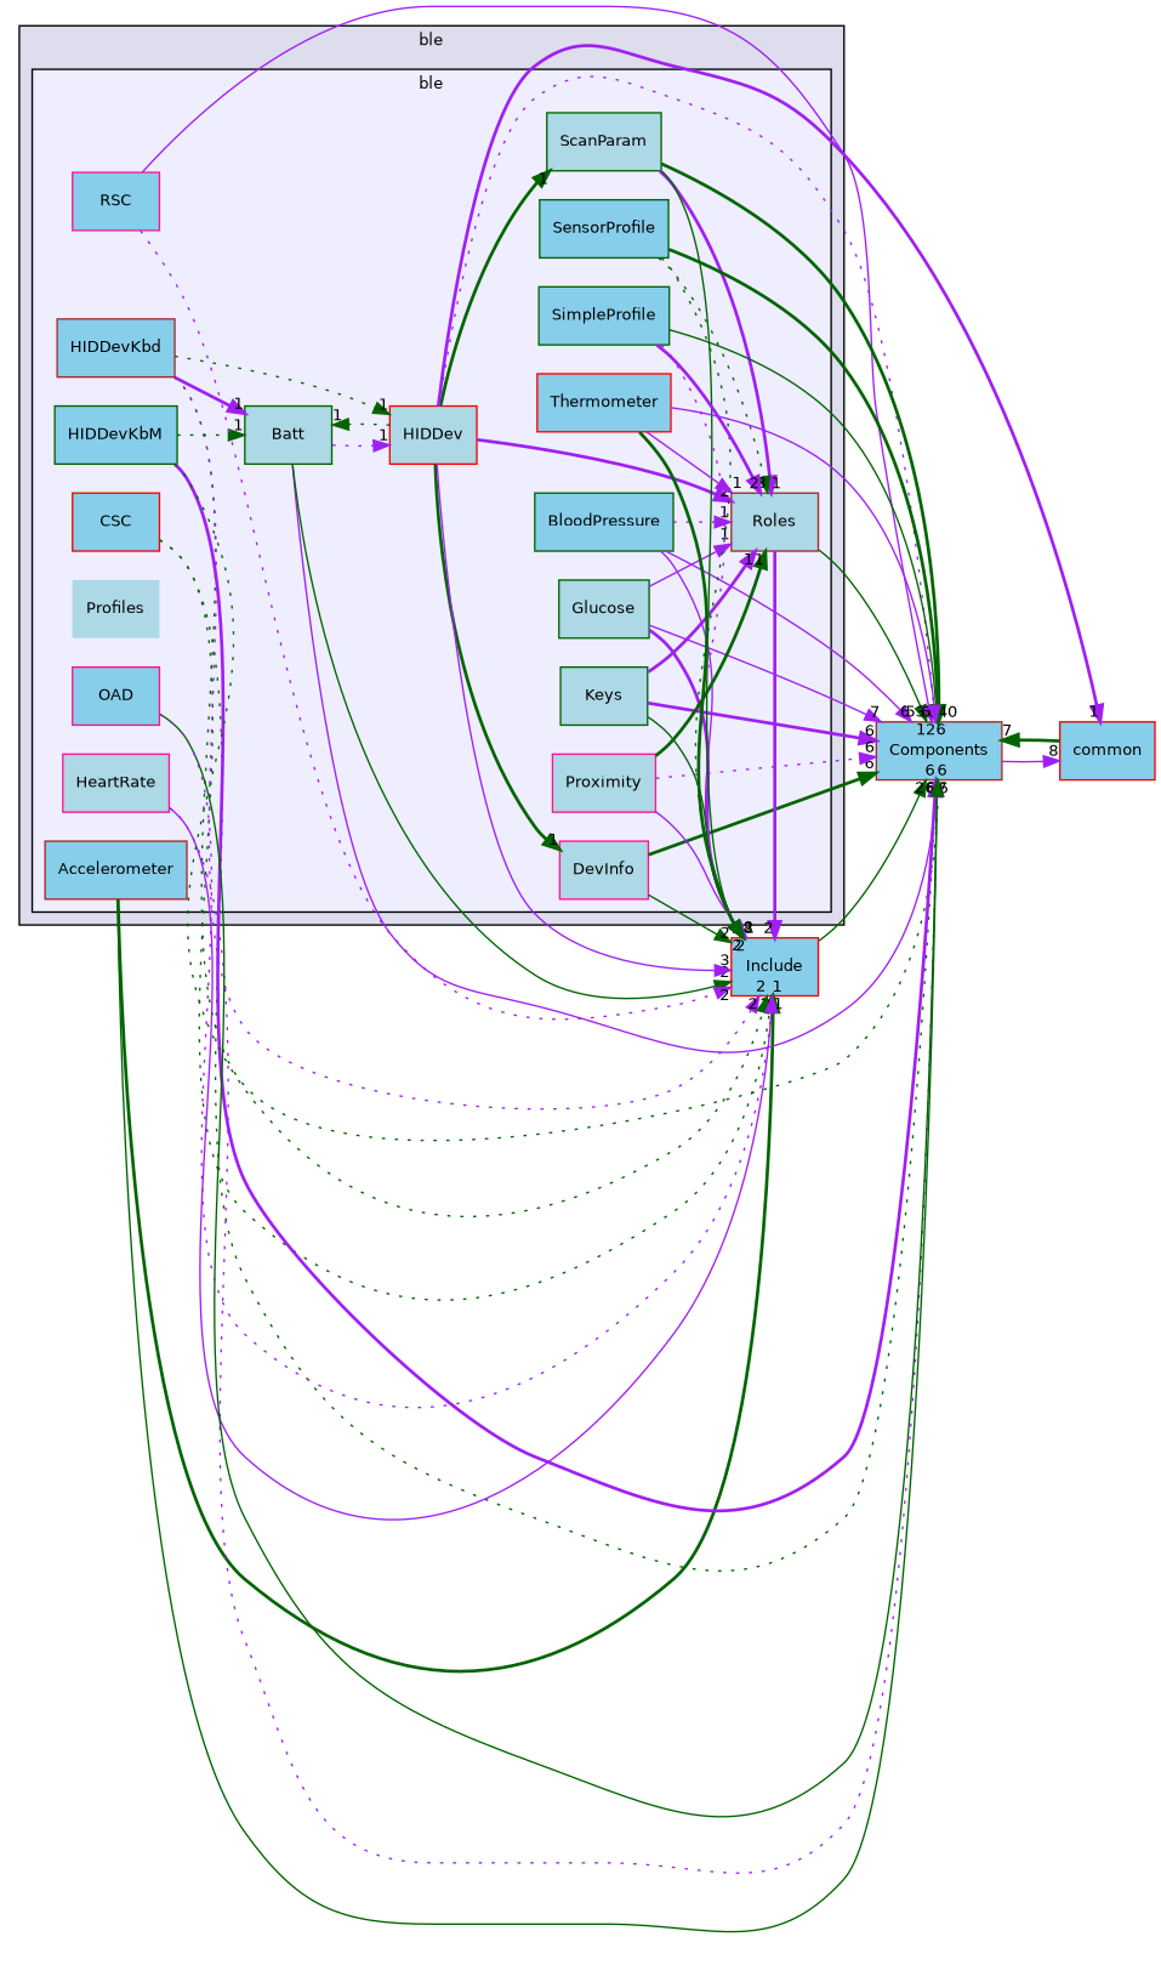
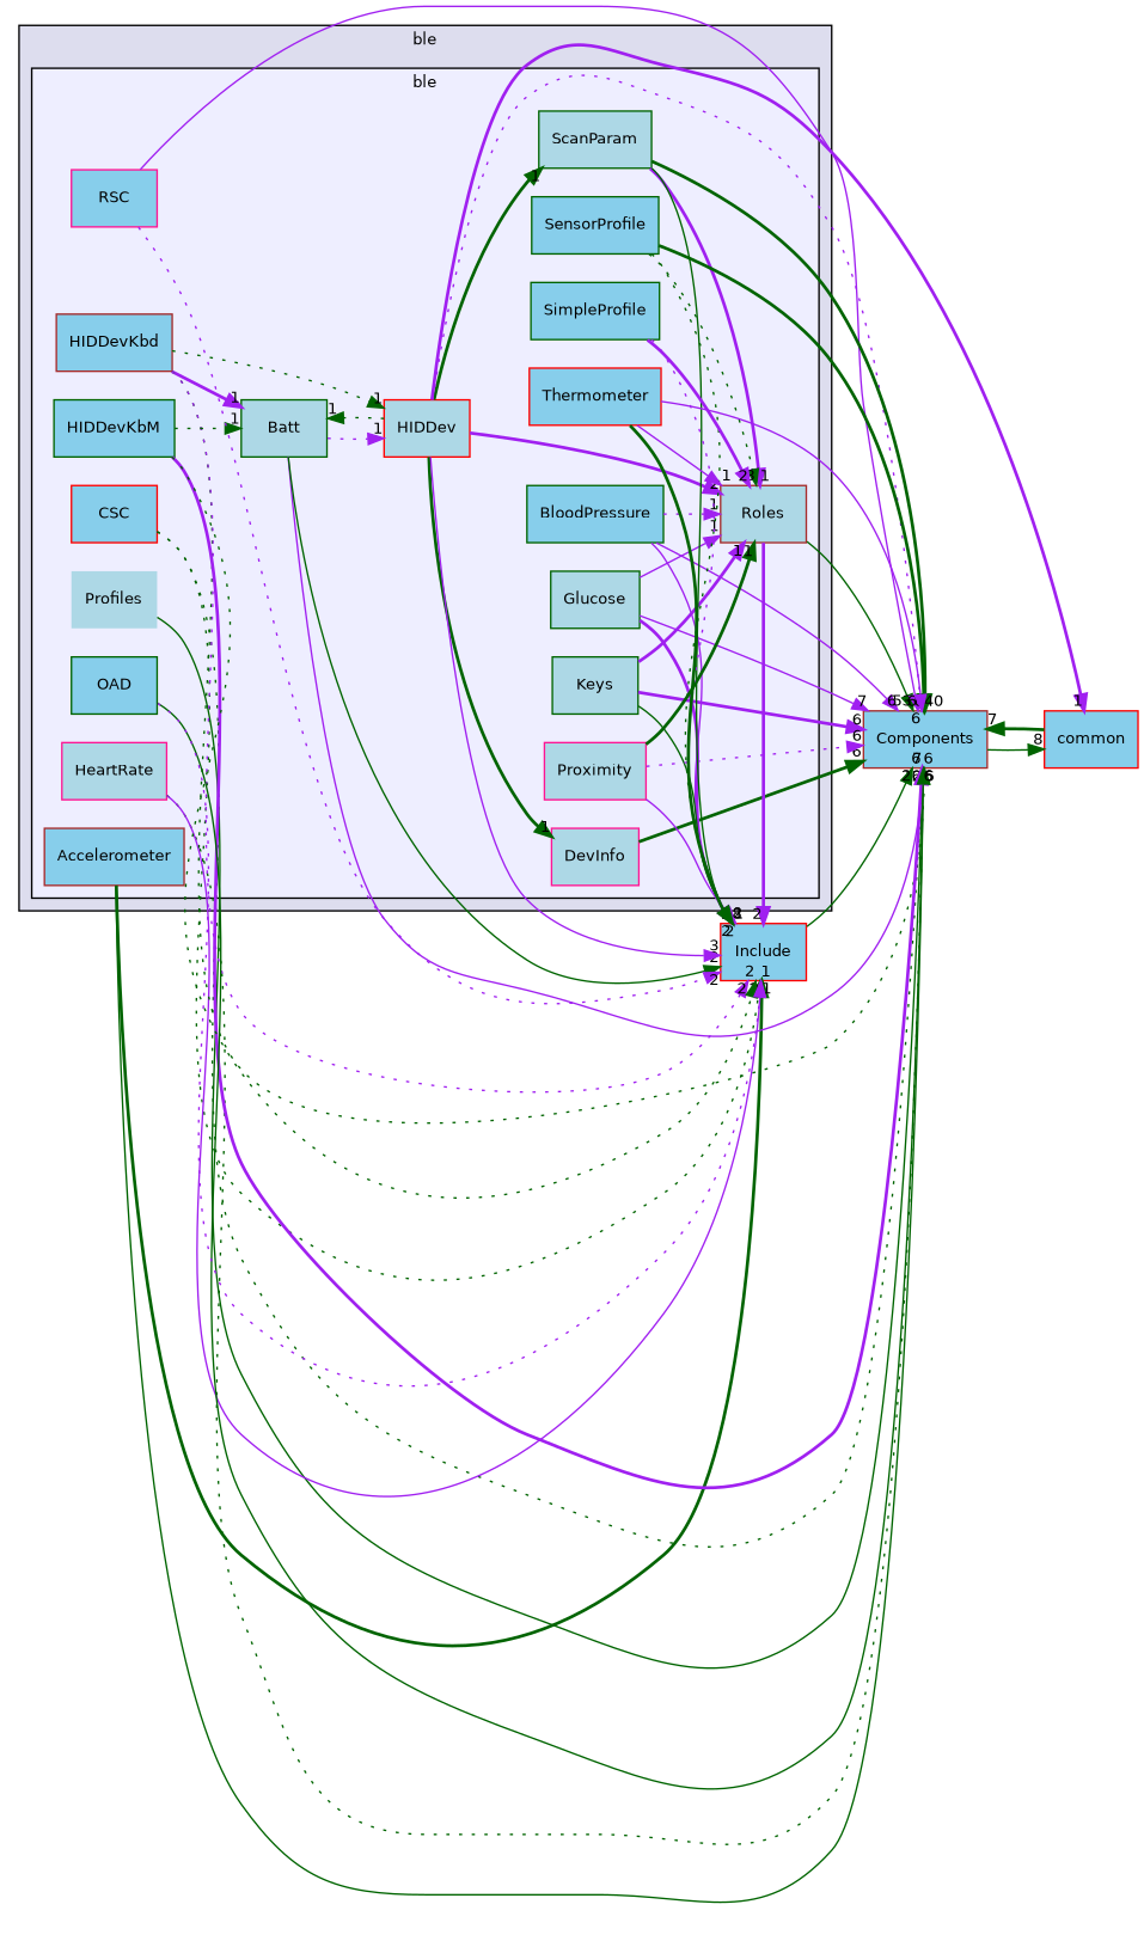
  digraph {
    compound=true
    rankdir=LR
    node [color=darkgreen fillcolor=skyblue fontname=Helvetica fontsize=10 shape=box style=filled]
    edge [color=purple headlabel=1 labeldistance=1.5 labelfontname=Helvetica labelfontsize=10 style=solid]
    n1 [fillcolor=lightblue label=Profiles shape=plaintext]
    n2 [color=brown label=Accelerometer]
    n3 [fillcolor=lightblue label=Batt]
    n4 [label=BloodPressure]
    n5 [color=red label=CSC]
    n6 [color=deeppink fillcolor=lightblue label=DevInfo]
    n7 [fillcolor=lightblue label=Glucose]
    n8 [color=deeppink fillcolor=lightblue label=HeartRate]
    n9 [color=red fillcolor=lightblue label=HIDDev]
    n10 [color=brown label=HIDDevKbd]
    n11 [label=HIDDevKbM]
    n12 [fillcolor=lightblue label=Keys]
-   n13 [color=deeppink label=OAD]
+   n13 [label=OAD]
    n14 [color=deeppink fillcolor=lightblue label=Proximity]
    n15 [color=brown fillcolor=lightblue label=Roles]
    n16 [color=deeppink label=RSC]
    n17 [fillcolor=lightblue label=ScanParam]
    n18 [label=SensorProfile]
    n19 [label=SimpleProfile]
    n20 [color=red label=Thermometer]
    n21 [color=brown label=Components]
    n22 [color=red label=Include]
    n23 [color=red label=common]
    subgraph cluster_1 {
      bgcolor="#ddddee"
      fontname=Helvetica
      fontsize=10
      label=ble
      pencolor=black
      subgraph cluster_2 {
        bgcolor="#eeeeff"
        fontname=Helvetica
        fontsize=10
        label=ble
        pencolor=black
        n1
        n2
        n3
        n4
        n5
        n6
        n7
        n8
        n9
        n10
        n11
        n12
        n13
        n14
        n15
        n16
        n17
        n18
        n19
        n20
      }
    }
    n2 -> n21 [color=darkgreen headlabel=6]
    n2 -> n22 [color=darkgreen style=bold]
    n3 -> n9 [style=dotted]
    n3 -> n21 [headlabel=7]
    n3 -> n22 [color=darkgreen headlabel=2]
    n4 -> n15 [style=dotted]
    n4 -> n21 [headlabel=6]
    n4 -> n22 [headlabel=2]
    n5 -> n21 [color=darkgreen headlabel=6 style=dotted]
    n5 -> n22 [color=darkgreen headlabel=2 style=dotted]
    n6 -> n21 [color=darkgreen headlabel=6 style=bold]
-   n6 -> n22 [color=darkgreen headlabel=2]
    n7 -> n15
    n7 -> n21 [headlabel=7]
    n7 -> n22 [headlabel=2 style=bold]
-   n8 -> n21 [headlabel=6 style=dotted]
+   n8 -> n21 [color=darkgreen headlabel=6 style=dotted]
    n8 -> n22 [headlabel=2]
    n9 -> n3 [color=darkgreen style=dotted]
    n9 -> n6 [color=darkgreen style=bold]
    n9 -> n15 [headlabel=2 style=bold]
    n9 -> n17 [color=darkgreen style=bold]
    n9 -> n21 [headlabel=6 style=dotted]
    n9 -> n22 [headlabel=3]
    n9 -> n23 [style=bold]
    n10 -> n3 [style=bold]
    n10 -> n9 [color=darkgreen style=dotted]
    n10 -> n21 [color=darkgreen headlabel=6 style=dotted]
    n10 -> n22 [headlabel=2 style=dotted]
    n11 -> n3 [color=darkgreen style=dotted]
    n11 -> n21 [headlabel=6 style=bold]
    n11 -> n22 [color=darkgreen headlabel=2 style=dotted]
    n12 -> n15 [style=bold]
    n12 -> n21 [headlabel=6 style=bold]
    n12 -> n22 [color=darkgreen]
    n13 -> n21 [color=darkgreen headlabel=6]
    n13 -> n22 [style=dotted]
    n14 -> n15 [color=darkgreen style=bold]
    n14 -> n21 [headlabel=6 style=dotted]
    n14 -> n22 [headlabel=2]
    n15 -> n21 [color=darkgreen headlabel=53]
    n15 -> n22 [headlabel=2 style=bold]
    n16 -> n21 [headlabel=6]
    n16 -> n22 [headlabel=2 style=dotted]
    n17 -> n15 [style=bold]
    n17 -> n21 [color=darkgreen headlabel=6 style=bold]
    n17 -> n22 [color=darkgreen headlabel=2]
    n18 -> n15 [color=darkgreen headlabel=3 style=dotted]
    n18 -> n21 [color=darkgreen headlabel=40 style=bold]
    n18 -> n22 [color=darkgreen headlabel=8 style=dotted]
    n19 -> n15 [headlabel=2 style=bold]
-   n19 -> n21 [color=darkgreen headlabel=12]
+   n1 -> n21 [color=darkgreen headlabel=12]
    n19 -> n22 [headlabel=2 style=dotted]
    n20 -> n15
    n20 -> n21 [headlabel=6]
    n20 -> n22 [color=darkgreen headlabel=2 style=bold]
-   n21 -> n23 [headlabel=8]
+   n21 -> n23 [color=darkgreen headlabel=8]
    n22 -> n21 [color=darkgreen headlabel=2]
    n23 -> n21 [color=darkgreen headlabel=7 style=bold]
  }
